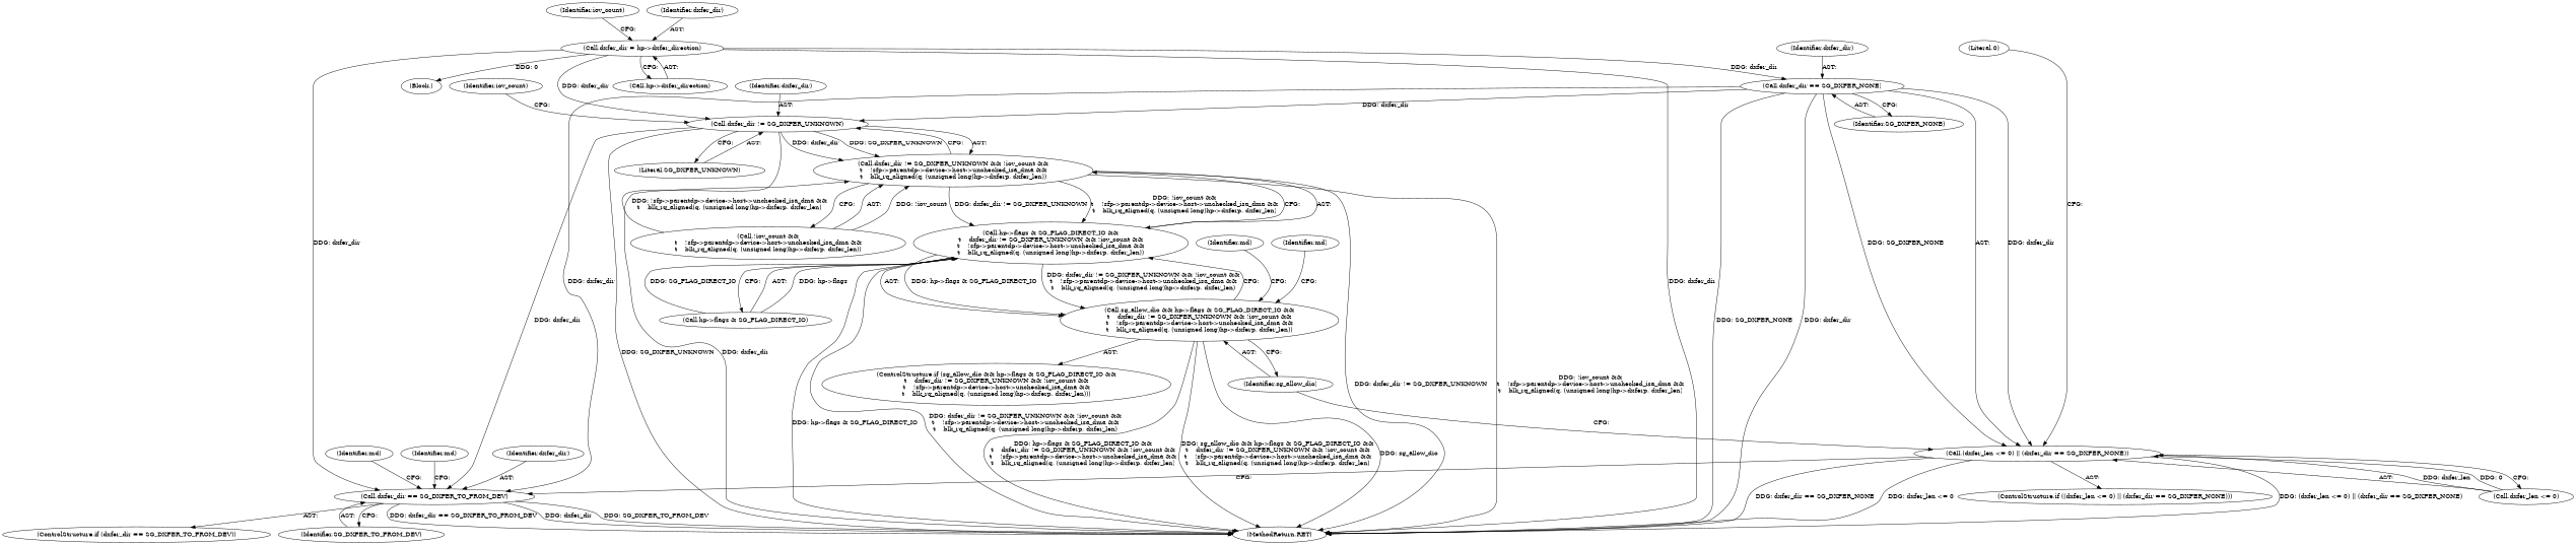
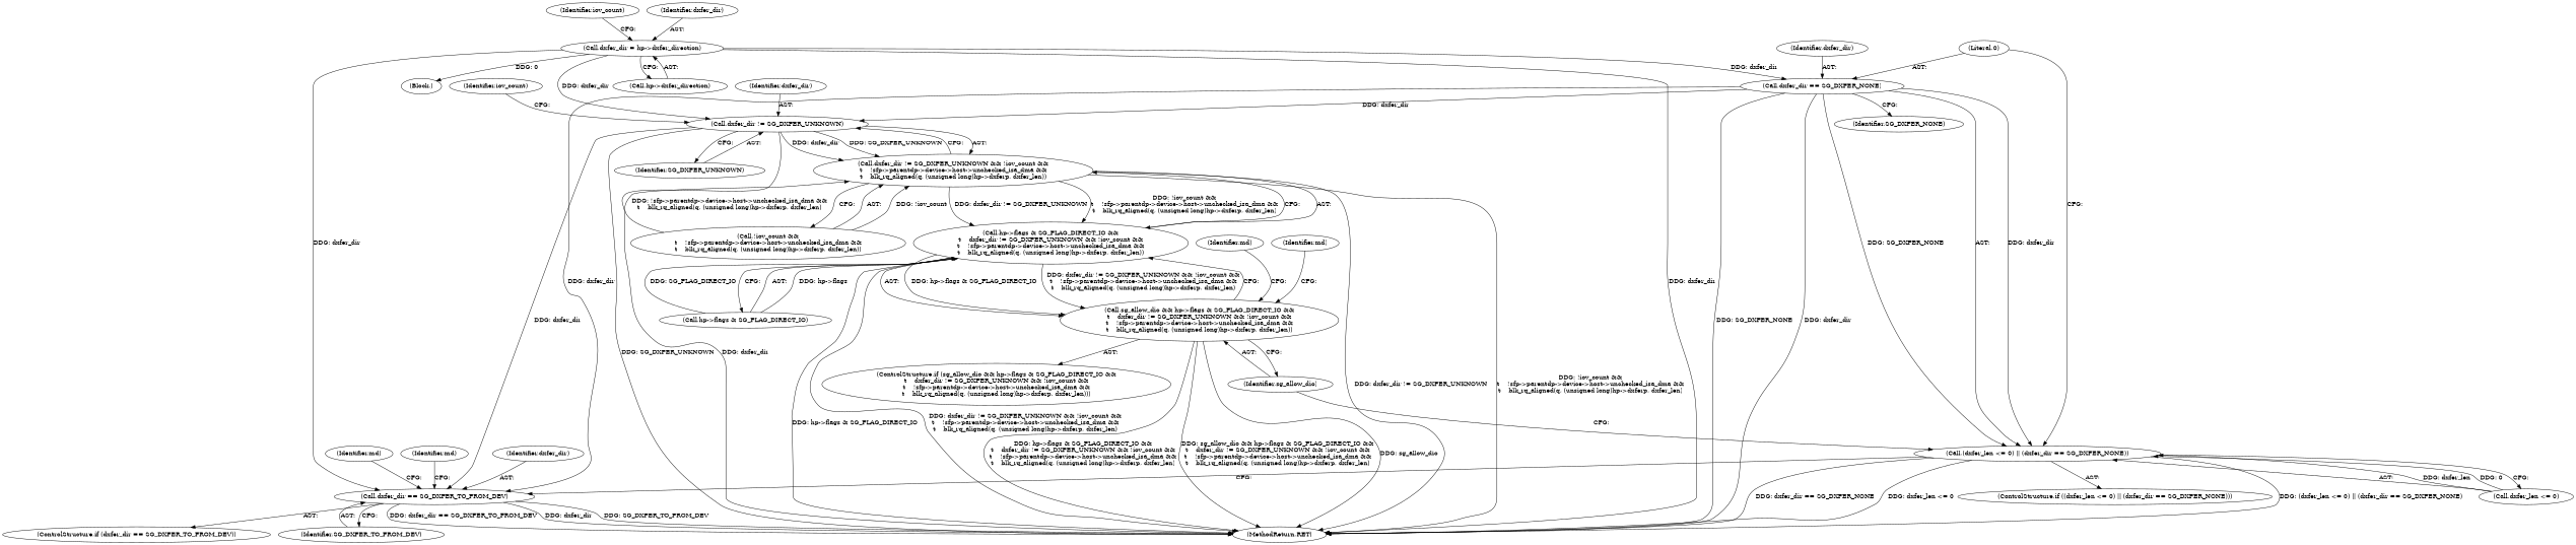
  digraph {
    n1 [label="(Call,dxfer_dir = hp->dxfer_direction)"]
    n2 [label="(Call,dxfer_dir == SG_DXFER_NONE)"]
    n3 [label="(Call,dxfer_dir != SG_DXFER_UNKNOWN)"]
    n4 [label="(Call,dxfer_dir == SG_DXFER_TO_FROM_DEV)"]
    n5 [label="(MethodReturn,RET)"]
    n6 [label="(Call,hp->dxfer_direction)"]
    n7 [label="(Block,)"]
    n8 [label="(Call,(dxfer_len <= 0) || (dxfer_dir == SG_DXFER_NONE))"]
    n9 [label="(Identifier,SG_DXFER_NONE)"]
    n10 [label="(Call,dxfer_dir != SG_DXFER_UNKNOWN && !iov_count &&\n\t    !sfp->parentdp->device->host->unchecked_isa_dma &&\n\t    blk_rq_aligned(q, (unsigned long)hp->dxferp, dxfer_len))"]
-   n11 [label="(Literal,SG_DXFER_UNKNOWN)"]
+   n11 [label="(Identifier,SG_DXFER_UNKNOWN)"]
    n12 [label="(ControlStructure,if (dxfer_dir == SG_DXFER_TO_FROM_DEV))"]
    n13 [label="(Identifier,SG_DXFER_TO_FROM_DEV)"]
    n14 [label="(ControlStructure,if ((dxfer_len <= 0) || (dxfer_dir == SG_DXFER_NONE)))"]
    n15 [label="(Call,dxfer_len <= 0)"]
    n16 [label="(Call,hp->flags & SG_FLAG_DIRECT_IO &&\n\t    dxfer_dir != SG_DXFER_UNKNOWN && !iov_count &&\n\t    !sfp->parentdp->device->host->unchecked_isa_dma &&\n\t    blk_rq_aligned(q, (unsigned long)hp->dxferp, dxfer_len))"]
    n17 [label="(Call,!iov_count &&\n\t    !sfp->parentdp->device->host->unchecked_isa_dma &&\n\t    blk_rq_aligned(q, (unsigned long)hp->dxferp, dxfer_len))"]
    n18 [label="(Call,sg_allow_dio && hp->flags & SG_FLAG_DIRECT_IO &&\n\t    dxfer_dir != SG_DXFER_UNKNOWN && !iov_count &&\n\t    !sfp->parentdp->device->host->unchecked_isa_dma &&\n\t    blk_rq_aligned(q, (unsigned long)hp->dxferp, dxfer_len))"]
    n19 [label="(Call,hp->flags & SG_FLAG_DIRECT_IO)"]
    n20 [label="(Identifier,sg_allow_dio)"]
    n21 [label="(ControlStructure,if (sg_allow_dio && hp->flags & SG_FLAG_DIRECT_IO &&\n\t    dxfer_dir != SG_DXFER_UNKNOWN && !iov_count &&\n\t    !sfp->parentdp->device->host->unchecked_isa_dma &&\n\t    blk_rq_aligned(q, (unsigned long)hp->dxferp, dxfer_len)))"]
    n22 [label="(Identifier,iov_count)"]
    n23 [label="(Identifier,dxfer_dir)"]
    n24 [label="(Identifier,dxfer_dir)"]
    n25 [label="(Identifier,dxfer_dir)"]
    n26 [label="(Identifier,md)"]
    n27 [label="(Literal,0)"]
    n28 [label="(Identifier,md)"]
    n29 [label="(Identifier,iov_count)"]
    n30 [label="(Identifier,dxfer_dir)"]
    n31 [label="(Identifier,md)"]
    n32 [label="(Identifier,md)"]
    n1 -> n2 [label="DDG: dxfer_dir"]
    n1 -> n3 [label="DDG: dxfer_dir"]
    n1 -> n4 [label="DDG: dxfer_dir"]
    n1 -> n5 [label="DDG: dxfer_dir"]
    n1 -> n6 [label="CFG: "]
    n1 -> n7 [label="DDG: 0"]
    n2 -> n3 [label="DDG: dxfer_dir"]
    n2 -> n4 [label="DDG: dxfer_dir"]
    n2 -> n5 [label="DDG: SG_DXFER_NONE"]
    n2 -> n5 [label="DDG: dxfer_dir"]
    n2 -> n8 [label="AST: "]
    n2 -> n8 [label="DDG: dxfer_dir"]
    n2 -> n8 [label="DDG: SG_DXFER_NONE"]
    n2 -> n9 [label="CFG: "]
    n3 -> n4 [label="DDG: dxfer_dir"]
    n3 -> n5 [label="DDG: dxfer_dir"]
    n3 -> n5 [label="DDG: SG_DXFER_UNKNOWN"]
    n3 -> n10 [label="AST: "]
    n3 -> n10 [label="DDG: dxfer_dir"]
    n3 -> n10 [label="DDG: SG_DXFER_UNKNOWN"]
    n3 -> n11 [label="CFG: "]
    n4 -> n5 [label="DDG: SG_DXFER_TO_FROM_DEV"]
    n4 -> n5 [label="DDG: dxfer_dir == SG_DXFER_TO_FROM_DEV"]
    n4 -> n5 [label="DDG: dxfer_dir"]
    n4 -> n12 [label="AST: "]
    n4 -> n13 [label="CFG: "]
    n6 -> n1 [label="AST: "]
    n8 -> n4 [label="CFG: "]
    n8 -> n5 [label="DDG: dxfer_dir == SG_DXFER_NONE"]
    n8 -> n5 [label="DDG: (dxfer_len <= 0) || (dxfer_dir == SG_DXFER_NONE)"]
    n8 -> n5 [label="DDG: dxfer_len <= 0"]
    n8 -> n14 [label="AST: "]
    n8 -> n15 [label="CFG: "]
-   n9 -> n2 [label="AST: "]
+   n27 -> n2 [label="AST: "]
    n10 -> n3 [label="CFG: "]
    n10 -> n5 [label="DDG: !iov_count &&\n\t    !sfp->parentdp->device->host->unchecked_isa_dma &&\n\t    blk_rq_aligned(q, (unsigned long)hp->dxferp, dxfer_len)"]
    n10 -> n5 [label="DDG: dxfer_dir != SG_DXFER_UNKNOWN"]
    n10 -> n16 [label="AST: "]
    n10 -> n16 [label="DDG: dxfer_dir != SG_DXFER_UNKNOWN"]
    n10 -> n16 [label="DDG: !iov_count &&\n\t    !sfp->parentdp->device->host->unchecked_isa_dma &&\n\t    blk_rq_aligned(q, (unsigned long)hp->dxferp, dxfer_len)"]
    n10 -> n17 [label="CFG: "]
    n11 -> n3 [label="AST: "]
    n13 -> n4 [label="AST: "]
    n15 -> n8 [label="AST: "]
    n15 -> n8 [label="DDG: dxfer_len"]
    n15 -> n8 [label="DDG: 0"]
    n16 -> n5 [label="DDG: dxfer_dir != SG_DXFER_UNKNOWN && !iov_count &&\n\t    !sfp->parentdp->device->host->unchecked_isa_dma &&\n\t    blk_rq_aligned(q, (unsigned long)hp->dxferp, dxfer_len)"]
    n16 -> n5 [label="DDG: hp->flags & SG_FLAG_DIRECT_IO"]
    n16 -> n10 [label="CFG: "]
    n16 -> n18 [label="AST: "]
    n16 -> n18 [label="DDG: hp->flags & SG_FLAG_DIRECT_IO"]
    n16 -> n18 [label="DDG: dxfer_dir != SG_DXFER_UNKNOWN && !iov_count &&\n\t    !sfp->parentdp->device->host->unchecked_isa_dma &&\n\t    blk_rq_aligned(q, (unsigned long)hp->dxferp, dxfer_len)"]
    n16 -> n19 [label="CFG: "]
    n17 -> n10 [label="AST: "]
    n17 -> n10 [label="DDG: !iov_count"]
    n17 -> n10 [label="DDG: !sfp->parentdp->device->host->unchecked_isa_dma &&\n\t    blk_rq_aligned(q, (unsigned long)hp->dxferp, dxfer_len)"]
    n18 -> n5 [label="DDG: sg_allow_dio && hp->flags & SG_FLAG_DIRECT_IO &&\n\t    dxfer_dir != SG_DXFER_UNKNOWN && !iov_count &&\n\t    !sfp->parentdp->device->host->unchecked_isa_dma &&\n\t    blk_rq_aligned(q, (unsigned long)hp->dxferp, dxfer_len)"]
    n18 -> n5 [label="DDG: sg_allow_dio"]
    n18 -> n5 [label="DDG: hp->flags & SG_FLAG_DIRECT_IO &&\n\t    dxfer_dir != SG_DXFER_UNKNOWN && !iov_count &&\n\t    !sfp->parentdp->device->host->unchecked_isa_dma &&\n\t    blk_rq_aligned(q, (unsigned long)hp->dxferp, dxfer_len)"]
    n18 -> n16 [label="CFG: "]
    n18 -> n20 [label="CFG: "]
    n18 -> n21 [label="AST: "]
    n19 -> n16 [label="AST: "]
    n19 -> n16 [label="DDG: hp->flags"]
    n19 -> n16 [label="DDG: SG_FLAG_DIRECT_IO"]
    n20 -> n8 [label="CFG: "]
    n20 -> n18 [label="AST: "]
    n22 -> n3 [label="CFG: "]
    n23 -> n2 [label="AST: "]
    n24 -> n4 [label="AST: "]
    n25 -> n3 [label="AST: "]
    n26 -> n18 [label="CFG: "]
    n27 -> n8 [label="CFG: "]
    n28 -> n18 [label="CFG: "]
    n29 -> n1 [label="CFG: "]
    n30 -> n1 [label="AST: "]
    n31 -> n4 [label="CFG: "]
    n32 -> n4 [label="CFG: "]
  }
